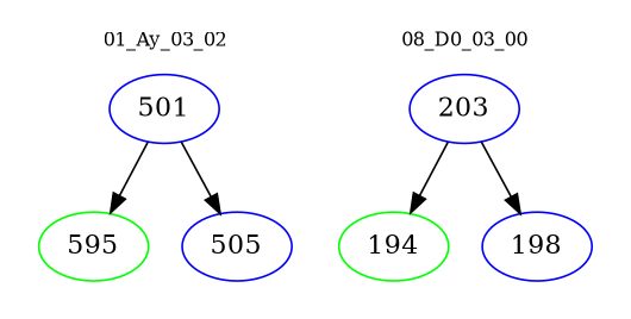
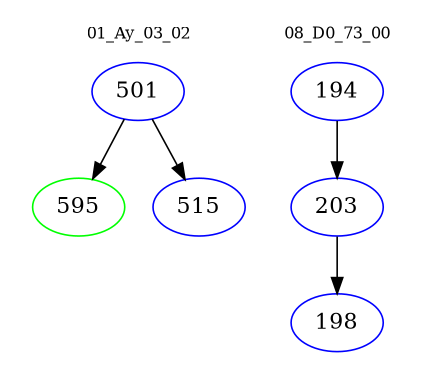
  digraph {
    node [color=blue]
    edge [color=black]
    n1 [label=501]
    n2 [color=green label=595]
-   n3 [label=505]
+   n3 [label=515]
    n4 [label=203]
-   n5 [color=green label=194]
+   n5 [label=194]
    n6 [label=198]
    subgraph cluster_1 {
      color=white
      fontsize=10
      label="01_Ay_03_02"
      n1
      n2
      n3
    }
    subgraph cluster_2 {
      color=white
      fontsize=10
-     label="08_D0_03_00"
+     label="08_D0_73_00"
      n4
      n5
      n6
    }
    n1 -> n2
    n1 -> n3
-   n4 -> n5
+   n5 -> n4
    n4 -> n6
  }
